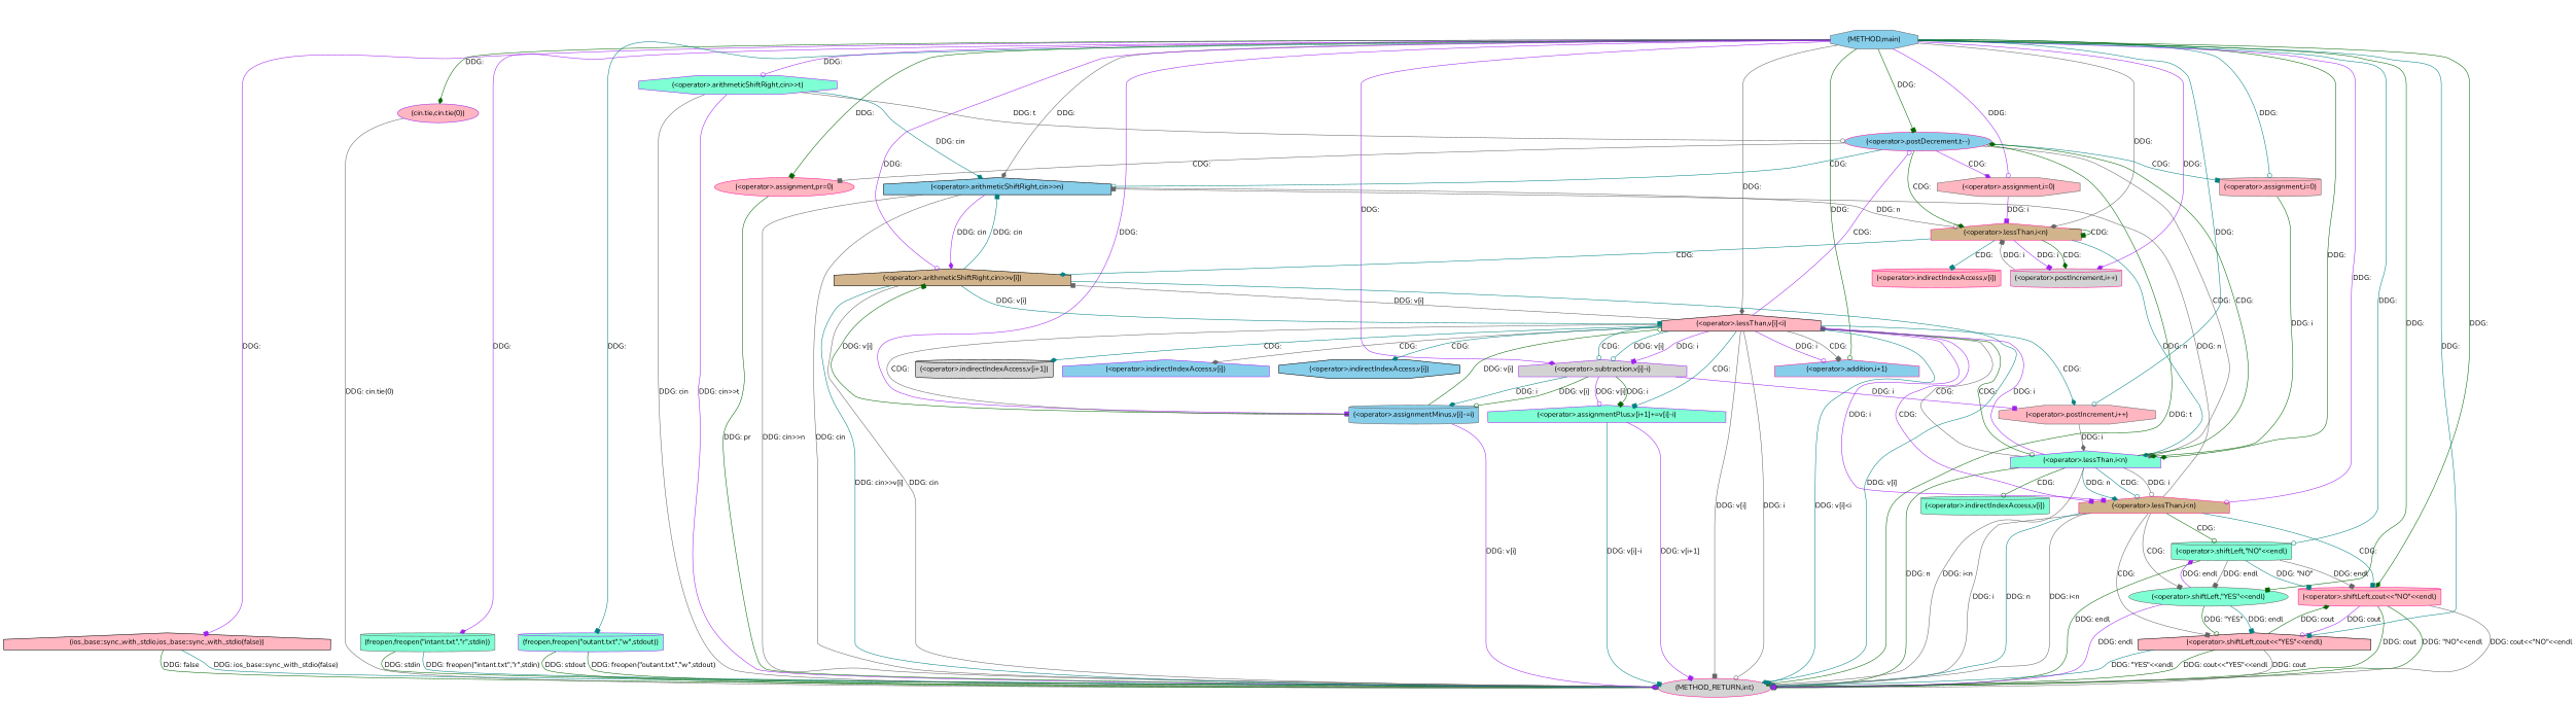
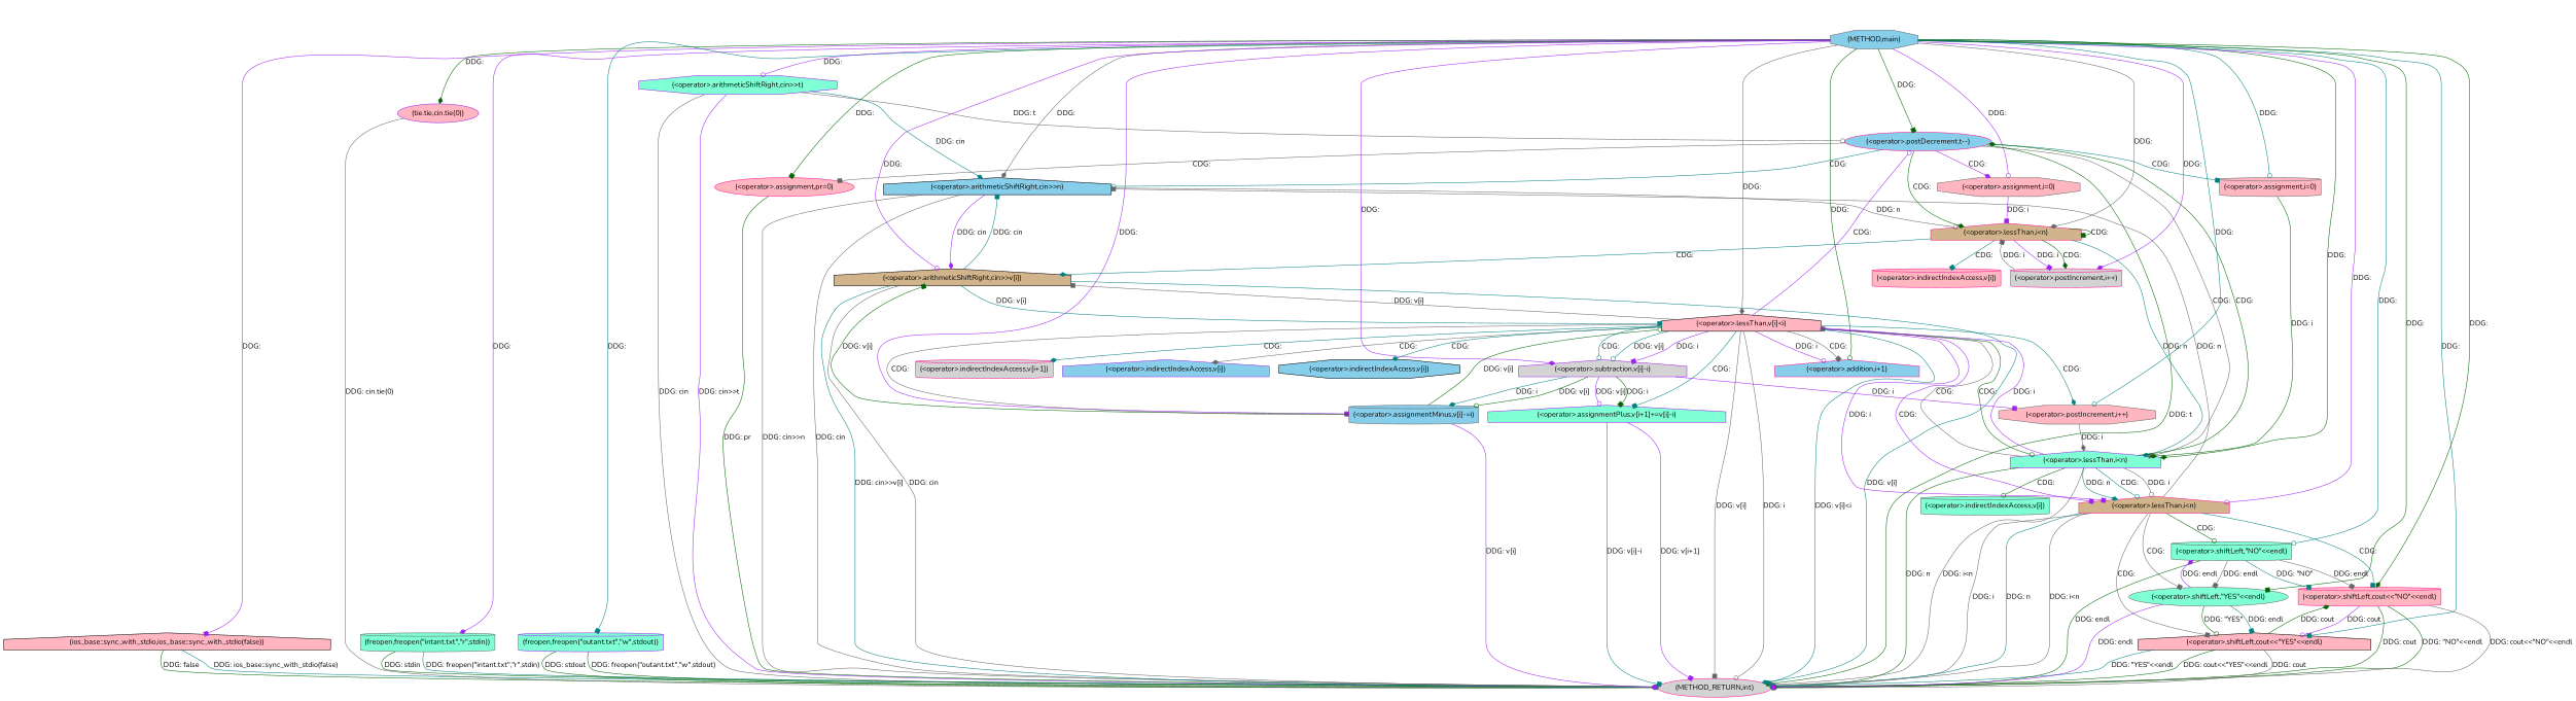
  digraph {
    fontname=Nunito
    node [color=gray40 fillcolor=lightpink fontname=Nunito shape=house style=filled]
    edge [arrowhead=box color=teal fontname=Nunito]
    n1 [fillcolor=skyblue label="(METHOD,main)" shape=octagon]
    n2 [color=black label="(ios_base::sync_with_stdio,ios_base::sync_with_stdio(false))"]
-   n3 [color=purple label="(cin.tie,cin.tie(0))" shape=ellipse]
+   n3 [color=purple label="(tie.tie,cin.tie(0))" shape=ellipse]
    n4 [fillcolor=aquamarine label="(freopen,freopen(\"intant.txt\",\"r\",stdin))" shape=cylinder]
    n5 [color=purple fillcolor=aquamarine label="(freopen,freopen(\"outant.txt\",\"w\",stdout))" shape=cylinder]
    n6 [color=purple fillcolor=aquamarine label="(<operator>.arithmeticShiftRight,cin>>t)" shape=octagon]
    n7 [color=deeppink fillcolor=skyblue label="(<operator>.postDecrement,t--)" shape=ellipse]
    n8 [color=deeppink label="(<operator>.assignment,pr=0)" shape=ellipse]
    n9 [color=black fillcolor=skyblue label="(<operator>.arithmeticShiftRight,cin>>n)"]
    n10 [label="(<operator>.assignment,i=0)" shape=octagon]
    n11 [color=deeppink fillcolor=tan label="(<operator>.lessThan,i<n)"]
    n12 [color=deeppink fillcolor=lightgrey label="(<operator>.postIncrement,i++)" shape=cylinder]
    n13 [color=black fillcolor=tan label="(<operator>.arithmeticShiftRight,cin>>v[i])"]
    n14 [label="(<operator>.assignment,i=0)" shape=cylinder]
    n15 [color=purple fillcolor=aquamarine label="(<operator>.lessThan,i<n)"]
    n16 [label="(<operator>.postIncrement,i++)" shape=octagon]
    n17 [color=deeppink fillcolor=tan label="(<operator>.lessThan,i<n)"]
    n18 [color=deeppink label="(<operator>.shiftLeft,cout<<\"NO\"<<endl)" shape=cylinder]
    n19 [fillcolor=skyblue label="(<operator>.assignmentMinus,v[i]-=i)" shape=cylinder]
    n20 [color=black label="(<operator>.shiftLeft,cout<<\"YES\"<<endl)"]
    n21 [color=black label="(<operator>.lessThan,v[i]<i)"]
    n22 [fillcolor=aquamarine label="(<operator>.shiftLeft,\"NO\"<<endl)" shape=cylinder]
    n23 [color=purple fillcolor=lightgrey label="(<operator>.subtraction,v[i]-i)"]
    n24 [fillcolor=aquamarine label="(<operator>.shiftLeft,\"YES\"<<endl)" shape=ellipse]
    n25 [color=deeppink fillcolor=skyblue label="(<operator>.addition,i+1)"]
    n26 [color=deeppink fillcolor=lightgrey label="(METHOD_RETURN,int)" shape=ellipse]
    n27 [color=deeppink label="(<operator>.indirectIndexAccess,v[i])" shape=cylinder]
    n28 [fillcolor=aquamarine label="(<operator>.indirectIndexAccess,v[i])" shape=cylinder]
    n29 [color=purple fillcolor=aquamarine label="(<operator>.assignmentPlus,v[i+1]+=v[i]-i)"]
-   n30 [color=black fillcolor=lightgrey label="(<operator>.indirectIndexAccess,v[i+1])" shape=cylinder]
+   n30 [color=deeppink fillcolor=lightgrey label="(<operator>.indirectIndexAccess,v[i+1])" shape=cylinder]
    n31 [color=purple fillcolor=skyblue label="(<operator>.indirectIndexAccess,v[i])"]
    n32 [color=black fillcolor=skyblue label="(<operator>.indirectIndexAccess,v[i])" shape=octagon]
    n1 -> n2 [color=purple label="DDG: "]
    n1 -> n3 [arrowhead=diamond color=darkgreen label="DDG: "]
    n1 -> n4 [arrowhead=diamond color=purple label="DDG: "]
    n1 -> n5 [label="DDG: "]
    n1 -> n6 [arrowhead=odot color=purple label="DDG: "]
    n1 -> n7 [color=darkgreen label="DDG: "]
    n1 -> n8 [color=darkgreen label="DDG: "]
    n1 -> n9 [arrowhead=diamond color=gray40 label="DDG: "]
    n1 -> n10 [arrowhead=odot color=purple label="DDG: "]
    n1 -> n11 [arrowhead=diamond color=gray40 label="DDG: "]
    n1 -> n12 [arrowhead=diamond color=purple label="DDG: "]
    n1 -> n13 [arrowhead=odot color=purple label="DDG: "]
    n1 -> n14 [arrowhead=odot label="DDG: "]
    n1 -> n15 [arrowhead=diamond color=darkgreen label="DDG: "]
    n1 -> n16 [arrowhead=odot label="DDG: "]
    n1 -> n17 [arrowhead=odot color=purple label="DDG: "]
    n1 -> n18 [arrowhead=diamond color=darkgreen label="DDG: "]
    n1 -> n19 [color=purple label="DDG: "]
    n1 -> n20 [label="DDG: "]
    n1 -> n21 [arrowhead=diamond color=gray40 label="DDG: "]
    n1 -> n22 [arrowhead=odot label="DDG: "]
    n1 -> n23 [arrowhead=diamond color=purple label="DDG: "]
    n1 -> n24 [color=darkgreen label="DDG: "]
    n1 -> n25 [arrowhead=odot color=darkgreen label="DDG: "]
    n2 -> n26 [arrowhead=diamond label="DDG: ios_base::sync_with_stdio(false)"]
    n2 -> n26 [arrowhead=odot color=darkgreen label="DDG: false"]
    n3 -> n26 [arrowhead=odot color=gray40 label="DDG: cin.tie(0)"]
    n4 -> n26 [arrowhead=diamond label="DDG: freopen(\"intant.txt\",\"r\",stdin)"]
    n4 -> n26 [arrowhead=odot color=darkgreen label="DDG: stdin"]
    n5 -> n26 [arrowhead=diamond color=darkgreen label="DDG: freopen(\"outant.txt\",\"w\",stdout)"]
    n5 -> n26 [arrowhead=odot color=darkgreen label="DDG: stdout"]
    n6 -> n7 [arrowhead=odot color=gray40 label="DDG: t"]
    n6 -> n9 [arrowhead=diamond label="DDG: cin"]
    n6 -> n26 [color=gray40 label="DDG: cin"]
    n6 -> n26 [arrowhead=diamond color=purple label="DDG: cin>>t"]
    n7 -> n8 [color=gray40 label="CDG: "]
    n7 -> n9 [arrowhead=odot label="CDG: "]
    n7 -> n10 [arrowhead=diamond color=purple label="CDG: "]
    n7 -> n11 [arrowhead=diamond color=darkgreen label="CDG: "]
    n7 -> n14 [label="CDG: "]
    n7 -> n15 [color=gray40 label="CDG: "]
    n7 -> n26 [color=darkgreen label="DDG: t"]
    n8 -> n26 [arrowhead=odot color=darkgreen label="DDG: pr"]
    n9 -> n11 [arrowhead=odot color=gray40 label="DDG: n"]
    n9 -> n13 [arrowhead=diamond color=purple label="DDG: cin"]
    n9 -> n26 [arrowhead=odot color=gray40 label="DDG: cin"]
    n9 -> n26 [arrowhead=diamond color=gray40 label="DDG: cin>>n"]
    n10 -> n11 [color=purple label="DDG: i"]
    n11 -> n11 [color=darkgreen label="CDG: "]
    n11 -> n12 [color=purple label="DDG: i"]
    n11 -> n12 [arrowhead=diamond color=darkgreen label="CDG: "]
    n11 -> n13 [arrowhead=diamond label="CDG: "]
    n11 -> n15 [arrowhead=diamond label="DDG: n"]
    n11 -> n27 [label="CDG: "]
    n12 -> n11 [color=gray40 label="DDG: i"]
    n13 -> n9 [label="DDG: cin"]
    n13 -> n21 [label="DDG: v[i]"]
    n13 -> n26 [color=gray40 label="DDG: cin"]
    n13 -> n26 [arrowhead=diamond label="DDG: v[i]"]
    n13 -> n26 [arrowhead=odot label="DDG: cin>>v[i]"]
    n14 -> n15 [arrowhead=diamond color=darkgreen label="DDG: i"]
    n15 -> n7 [arrowhead=diamond color=darkgreen label="CDG: "]
    n15 -> n17 [arrowhead=odot color=gray40 label="DDG: i"]
    n15 -> n17 [arrowhead=diamond label="DDG: n"]
    n15 -> n17 [arrowhead=odot label="CDG: "]
    n15 -> n21 [arrowhead=odot color=purple label="DDG: i"]
    n15 -> n21 [color=gray40 label="CDG: "]
    n15 -> n26 [color=darkgreen label="DDG: n"]
    n15 -> n26 [arrowhead=odot color=gray40 label="DDG: i<n"]
    n15 -> n28 [arrowhead=odot color=darkgreen label="CDG: "]
    n16 -> n15 [arrowhead=diamond color=gray40 label="DDG: i"]
    n17 -> n9 [color=gray40 label="DDG: n"]
    n17 -> n18 [label="CDG: "]
    n17 -> n20 [color=gray40 label="CDG: "]
    n17 -> n22 [arrowhead=odot color=darkgreen label="CDG: "]
    n17 -> n24 [color=gray40 label="CDG: "]
    n17 -> n26 [color=gray40 label="DDG: i"]
    n17 -> n26 [arrowhead=diamond label="DDG: n"]
    n17 -> n26 [color=gray40 label="DDG: i<n"]
    n18 -> n20 [arrowhead=odot color=purple label="DDG: cout"]
    n18 -> n26 [arrowhead=diamond color=darkgreen label="DDG: cout"]
    n18 -> n26 [arrowhead=odot color=darkgreen label="DDG: \"NO\"<<endl"]
    n18 -> n26 [color=gray40 label="DDG: cout<<\"NO\"<<endl"]
    n19 -> n13 [color=darkgreen label="DDG: v[i]"]
    n19 -> n21 [arrowhead=odot color=darkgreen label="DDG: v[i]"]
    n19 -> n26 [arrowhead=diamond color=purple label="DDG: v[i]"]
    n20 -> n18 [arrowhead=diamond color=darkgreen label="DDG: cout"]
    n20 -> n26 [arrowhead=diamond color=gray40 label="DDG: cout"]
    n20 -> n26 [label="DDG: \"YES\"<<endl"]
    n20 -> n26 [arrowhead=diamond color=darkgreen label="DDG: cout<<\"YES\"<<endl"]
    n21 -> n7 [arrowhead=odot color=purple label="CDG: "]
    n21 -> n13 [color=gray40 label="DDG: v[i]"]
    n21 -> n15 [arrowhead=odot color=darkgreen label="CDG: "]
    n21 -> n16 [arrowhead=diamond label="CDG: "]
    n21 -> n17 [color=purple label="DDG: i"]
    n21 -> n17 [color=purple label="CDG: "]
    n21 -> n19 [arrowhead=odot color=gray40 label="CDG: "]
    n21 -> n23 [arrowhead=odot label="DDG: v[i]"]
    n21 -> n23 [color=purple label="DDG: i"]
    n21 -> n23 [arrowhead=odot label="CDG: "]
    n21 -> n25 [arrowhead=odot color=purple label="DDG: i"]
    n21 -> n25 [color=gray40 label="CDG: "]
    n21 -> n26 [color=gray40 label="DDG: v[i]"]
    n21 -> n26 [arrowhead=odot color=gray40 label="DDG: i"]
    n21 -> n26 [arrowhead=diamond label="DDG: v[i]<i"]
    n21 -> n29 [label="CDG: "]
    n21 -> n30 [arrowhead=diamond label="CDG: "]
    n21 -> n31 [arrowhead=diamond color=gray40 label="CDG: "]
    n21 -> n32 [arrowhead=diamond label="CDG: "]
    n22 -> n18 [color=gray40 label="DDG: endl"]
    n22 -> n18 [label="DDG: \"NO\""]
    n22 -> n24 [color=gray40 label="DDG: endl"]
    n22 -> n26 [color=darkgreen label="DDG: endl"]
    n23 -> n16 [color=purple label="DDG: i"]
    n23 -> n19 [arrowhead=diamond label="DDG: i"]
    n23 -> n19 [arrowhead=odot color=darkgreen label="DDG: v[i]"]
    n23 -> n29 [arrowhead=odot color=purple label="DDG: v[i]"]
    n23 -> n29 [color=darkgreen label="DDG: i"]
    n24 -> n20 [arrowhead=odot color=darkgreen label="DDG: \"YES\""]
    n24 -> n20 [label="DDG: endl"]
    n24 -> n22 [arrowhead=diamond color=purple label="DDG: endl"]
    n24 -> n26 [color=purple label="DDG: endl"]
    n29 -> n26 [color=purple label="DDG: v[i+1]"]
    n29 -> n26 [label="DDG: v[i]-i"]
  }
